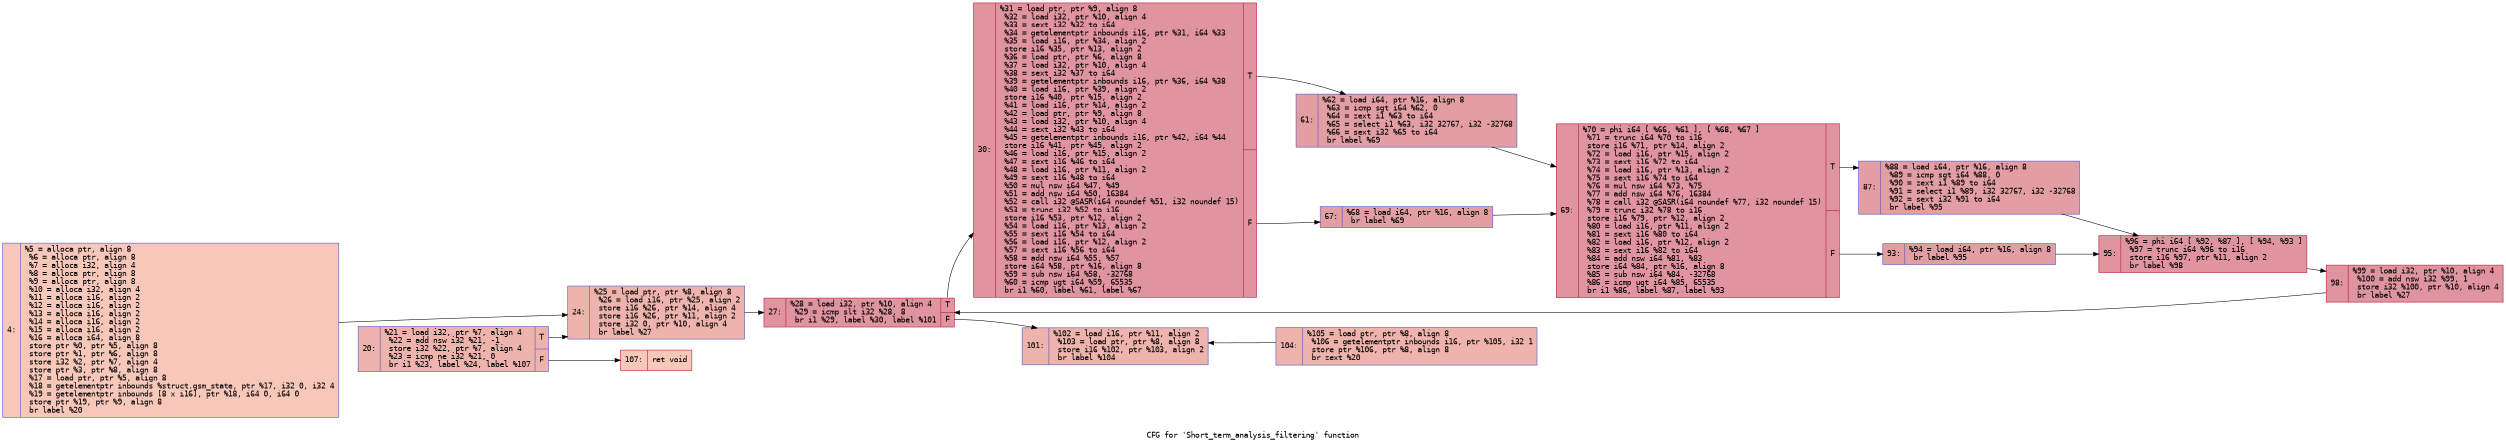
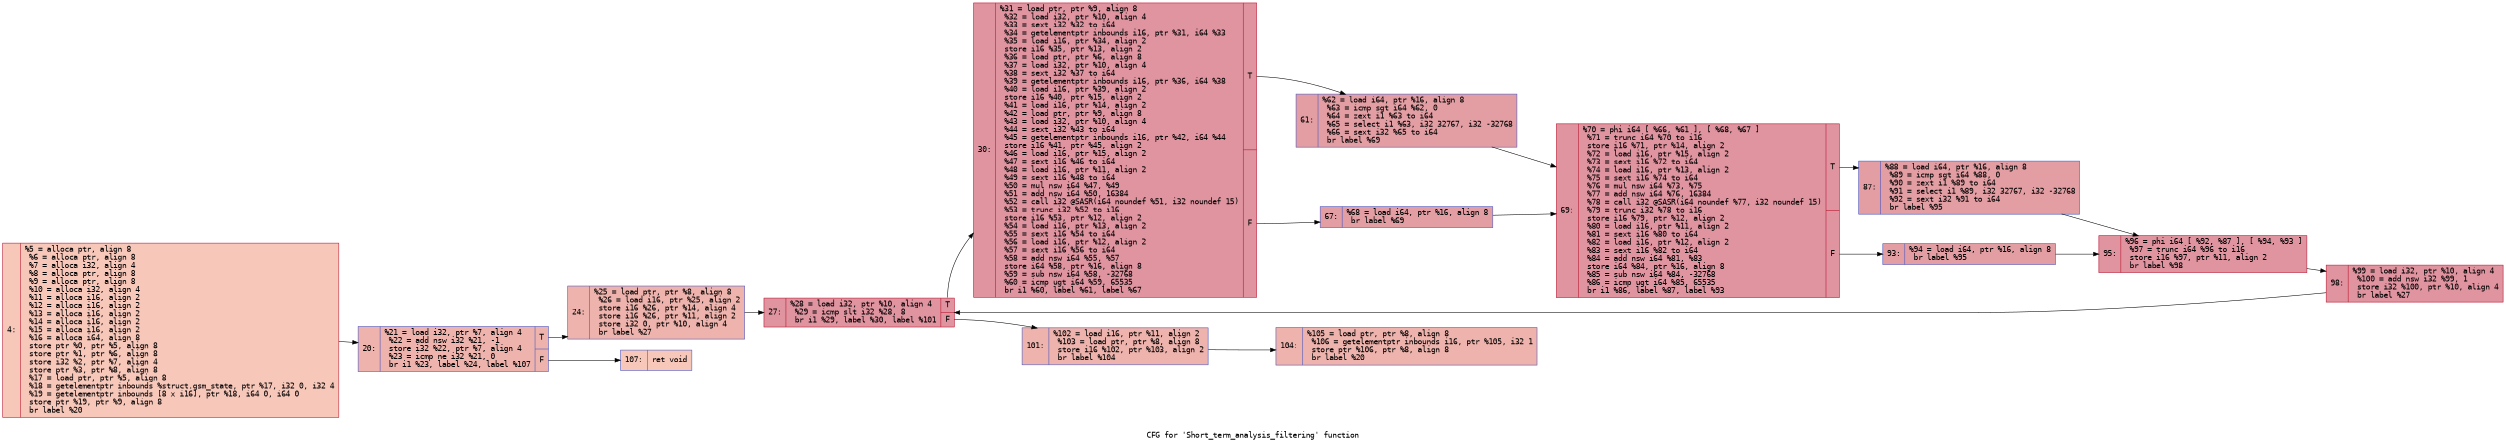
  digraph {
    fontname="DejaVu Sans Mono"
    label="CFG for 'Short_term_analysis_filtering' function"
    rankdir=LR
    node [color="#3d50c3ff" fillcolor="#b70d2870" fontname="DejaVu Sans Mono" shape=record style=filled]
    edge [fontname="DejaVu Sans Mono"]
-   n1 [fillcolor="#ec7f6370" label="{4:\l|  %5 = alloca ptr, align 8\l  %6 = alloca ptr, align 8\l  %7 = alloca i32, align 4\l  %8 = alloca ptr, align 8\l  %9 = alloca ptr, align 8\l  %10 = alloca i32, align 4\l  %11 = alloca i16, align 2\l  %12 = alloca i16, align 2\l  %13 = alloca i16, align 2\l  %14 = alloca i16, align 2\l  %15 = alloca i16, align 2\l  %16 = alloca i64, align 8\l  store ptr %0, ptr %5, align 8\l  store ptr %1, ptr %6, align 8\l  store i32 %2, ptr %7, align 4\l  store ptr %3, ptr %8, align 8\l  %17 = load ptr, ptr %5, align 8\l  %18 = getelementptr inbounds %struct.gsm_state, ptr %17, i32 0, i32 4\l  %19 = getelementptr inbounds [8 x i16], ptr %18, i64 0, i64 0\l  store ptr %19, ptr %9, align 8\l  br label %20\l}"]
+   n1 [color="#b70d28ff" fillcolor="#ec7f6370" label="{4:\l|  %5 = alloca ptr, align 8\l  %6 = alloca ptr, align 8\l  %7 = alloca i32, align 4\l  %8 = alloca ptr, align 8\l  %9 = alloca ptr, align 8\l  %10 = alloca i32, align 4\l  %11 = alloca i16, align 2\l  %12 = alloca i16, align 2\l  %13 = alloca i16, align 2\l  %14 = alloca i16, align 2\l  %15 = alloca i16, align 2\l  %16 = alloca i64, align 8\l  store ptr %0, ptr %5, align 8\l  store ptr %1, ptr %6, align 8\l  store i32 %2, ptr %7, align 4\l  store ptr %3, ptr %8, align 8\l  %17 = load ptr, ptr %5, align 8\l  %18 = getelementptr inbounds %struct.gsm_state, ptr %17, i32 0, i32 4\l  %19 = getelementptr inbounds [8 x i16], ptr %18, i64 0, i64 0\l  store ptr %19, ptr %9, align 8\l  br label %20\l}"]
    n2 [fillcolor="#d6524470" label="{20:\l|  %21 = load i32, ptr %7, align 4\l  %22 = add nsw i32 %21, -1\l  store i32 %22, ptr %7, align 4\l  %23 = icmp ne i32 %21, 0\l  br i1 %23, label %24, label %107\l|{<s0>T|<s1>F}}"]
    n3 [fillcolor="#d6524470" label="{24:\l|  %25 = load ptr, ptr %8, align 8\l  %26 = load i16, ptr %25, align 2\l  store i16 %26, ptr %14, align 4\l  store i16 %26, ptr %11, align 2\l  store i32 0, ptr %10, align 4\l  br label %27\l}"]
-   n4 [color="#b70d28ff" fillcolor="#ec7f6370" label="{107:\l|  ret void\l}"]
+   n4 [fillcolor="#ec7f6370" label="{107:\l|  ret void\l}"]
    n5 [color="#b70d28ff" label="{27:\l|  %28 = load i32, ptr %10, align 4\l  %29 = icmp slt i32 %28, 8\l  br i1 %29, label %30, label %101\l|{<s0>T|<s1>F}}"]
    n6 [color="#b70d28ff" label="{30:\l|  %31 = load ptr, ptr %9, align 8\l  %32 = load i32, ptr %10, align 4\l  %33 = sext i32 %32 to i64\l  %34 = getelementptr inbounds i16, ptr %31, i64 %33\l  %35 = load i16, ptr %34, align 2\l  store i16 %35, ptr %13, align 2\l  %36 = load ptr, ptr %6, align 8\l  %37 = load i32, ptr %10, align 4\l  %38 = sext i32 %37 to i64\l  %39 = getelementptr inbounds i16, ptr %36, i64 %38\l  %40 = load i16, ptr %39, align 2\l  store i16 %40, ptr %15, align 2\l  %41 = load i16, ptr %14, align 2\l  %42 = load ptr, ptr %9, align 8\l  %43 = load i32, ptr %10, align 4\l  %44 = sext i32 %43 to i64\l  %45 = getelementptr inbounds i16, ptr %42, i64 %44\l  store i16 %41, ptr %45, align 2\l  %46 = load i16, ptr %15, align 2\l  %47 = sext i16 %46 to i64\l  %48 = load i16, ptr %11, align 2\l  %49 = sext i16 %48 to i64\l  %50 = mul nsw i64 %47, %49\l  %51 = add nsw i64 %50, 16384\l  %52 = call i32 @SASR(i64 noundef %51, i32 noundef 15)\l  %53 = trunc i32 %52 to i16\l  store i16 %53, ptr %12, align 2\l  %54 = load i16, ptr %13, align 2\l  %55 = sext i16 %54 to i64\l  %56 = load i16, ptr %12, align 2\l  %57 = sext i16 %56 to i64\l  %58 = add nsw i64 %55, %57\l  store i64 %58, ptr %16, align 8\l  %59 = sub nsw i64 %58, -32768\l  %60 = icmp ugt i64 %59, 65535\l  br i1 %60, label %61, label %67\l|{<s0>T|<s1>F}}"]
    n7 [fillcolor="#d6524470" label="{101:\l|  %102 = load i16, ptr %11, align 2\l  %103 = load ptr, ptr %8, align 8\l  store i16 %102, ptr %103, align 2\l  br label %104\l}"]
    n8 [fillcolor="#be242e70" label="{61:\l|  %62 = load i64, ptr %16, align 8\l  %63 = icmp sgt i64 %62, 0\l  %64 = zext i1 %63 to i64\l  %65 = select i1 %63, i32 32767, i32 -32768\l  %66 = sext i32 %65 to i64\l  br label %69\l}"]
    n9 [fillcolor="#be242e70" label="{67:\l|  %68 = load i64, ptr %16, align 8\l  br label %69\l}"]
-   n10 [fillcolor="#d6524470" label="{104:\l|  %105 = load ptr, ptr %8, align 8\l  %106 = getelementptr inbounds i16, ptr %105, i32 1\l  store ptr %106, ptr %8, align 8\l  br zext %20\l}"]
+   n10 [fillcolor="#d6524470" label="{104:\l|  %105 = load ptr, ptr %8, align 8\l  %106 = getelementptr inbounds i16, ptr %105, i32 1\l  store ptr %106, ptr %8, align 8\l  br label %20\l}"]
    n11 [color="#b70d28ff" label="{69:\l|  %70 = phi i64 [ %66, %61 ], [ %68, %67 ]\l  %71 = trunc i64 %70 to i16\l  store i16 %71, ptr %14, align 2\l  %72 = load i16, ptr %15, align 2\l  %73 = sext i16 %72 to i64\l  %74 = load i16, ptr %13, align 2\l  %75 = sext i16 %74 to i64\l  %76 = mul nsw i64 %73, %75\l  %77 = add nsw i64 %76, 16384\l  %78 = call i32 @SASR(i64 noundef %77, i32 noundef 15)\l  %79 = trunc i32 %78 to i16\l  store i16 %79, ptr %12, align 2\l  %80 = load i16, ptr %11, align 2\l  %81 = sext i16 %80 to i64\l  %82 = load i16, ptr %12, align 2\l  %83 = sext i16 %82 to i64\l  %84 = add nsw i64 %81, %83\l  store i64 %84, ptr %16, align 8\l  %85 = sub nsw i64 %84, -32768\l  %86 = icmp ugt i64 %85, 65535\l  br i1 %86, label %87, label %93\l|{<s0>T|<s1>F}}"]
    n12 [fillcolor="#be242e70" label="{87:\l|  %88 = load i64, ptr %16, align 8\l  %89 = icmp sgt i64 %88, 0\l  %90 = zext i1 %89 to i64\l  %91 = select i1 %89, i32 32767, i32 -32768\l  %92 = sext i32 %91 to i64\l  br label %95\l}"]
    n13 [fillcolor="#be242e70" label="{93:\l|  %94 = load i64, ptr %16, align 8\l  br label %95\l}"]
    n14 [color="#b70d28ff" label="{95:\l|  %96 = phi i64 [ %92, %87 ], [ %94, %93 ]\l  %97 = trunc i64 %96 to i16\l  store i16 %97, ptr %11, align 2\l  br label %98\l}"]
    n15 [color="#b70d28ff" label="{98:\l|  %99 = load i32, ptr %10, align 4\l  %100 = add nsw i32 %99, 1\l  store i32 %100, ptr %10, align 4\l  br label %27\l}"]
-   n1 -> n3
+   n1 -> n2
    n2 -> n3 [tailport=s0]
    n2 -> n4 [tailport=s1]
    n3 -> n5
    n5 -> n6 [tailport=s0]
    n5 -> n7 [tailport=s1]
    n6 -> n8 [tailport=s0]
    n6 -> n9 [tailport=s1]
-   n10 -> n7
+   n7 -> n10
    n8 -> n11
    n9 -> n11
    n11 -> n12 [tailport=s0]
    n11 -> n13 [tailport=s1]
    n12 -> n14
    n13 -> n14
    n14 -> n15
    n15 -> n5
  }
